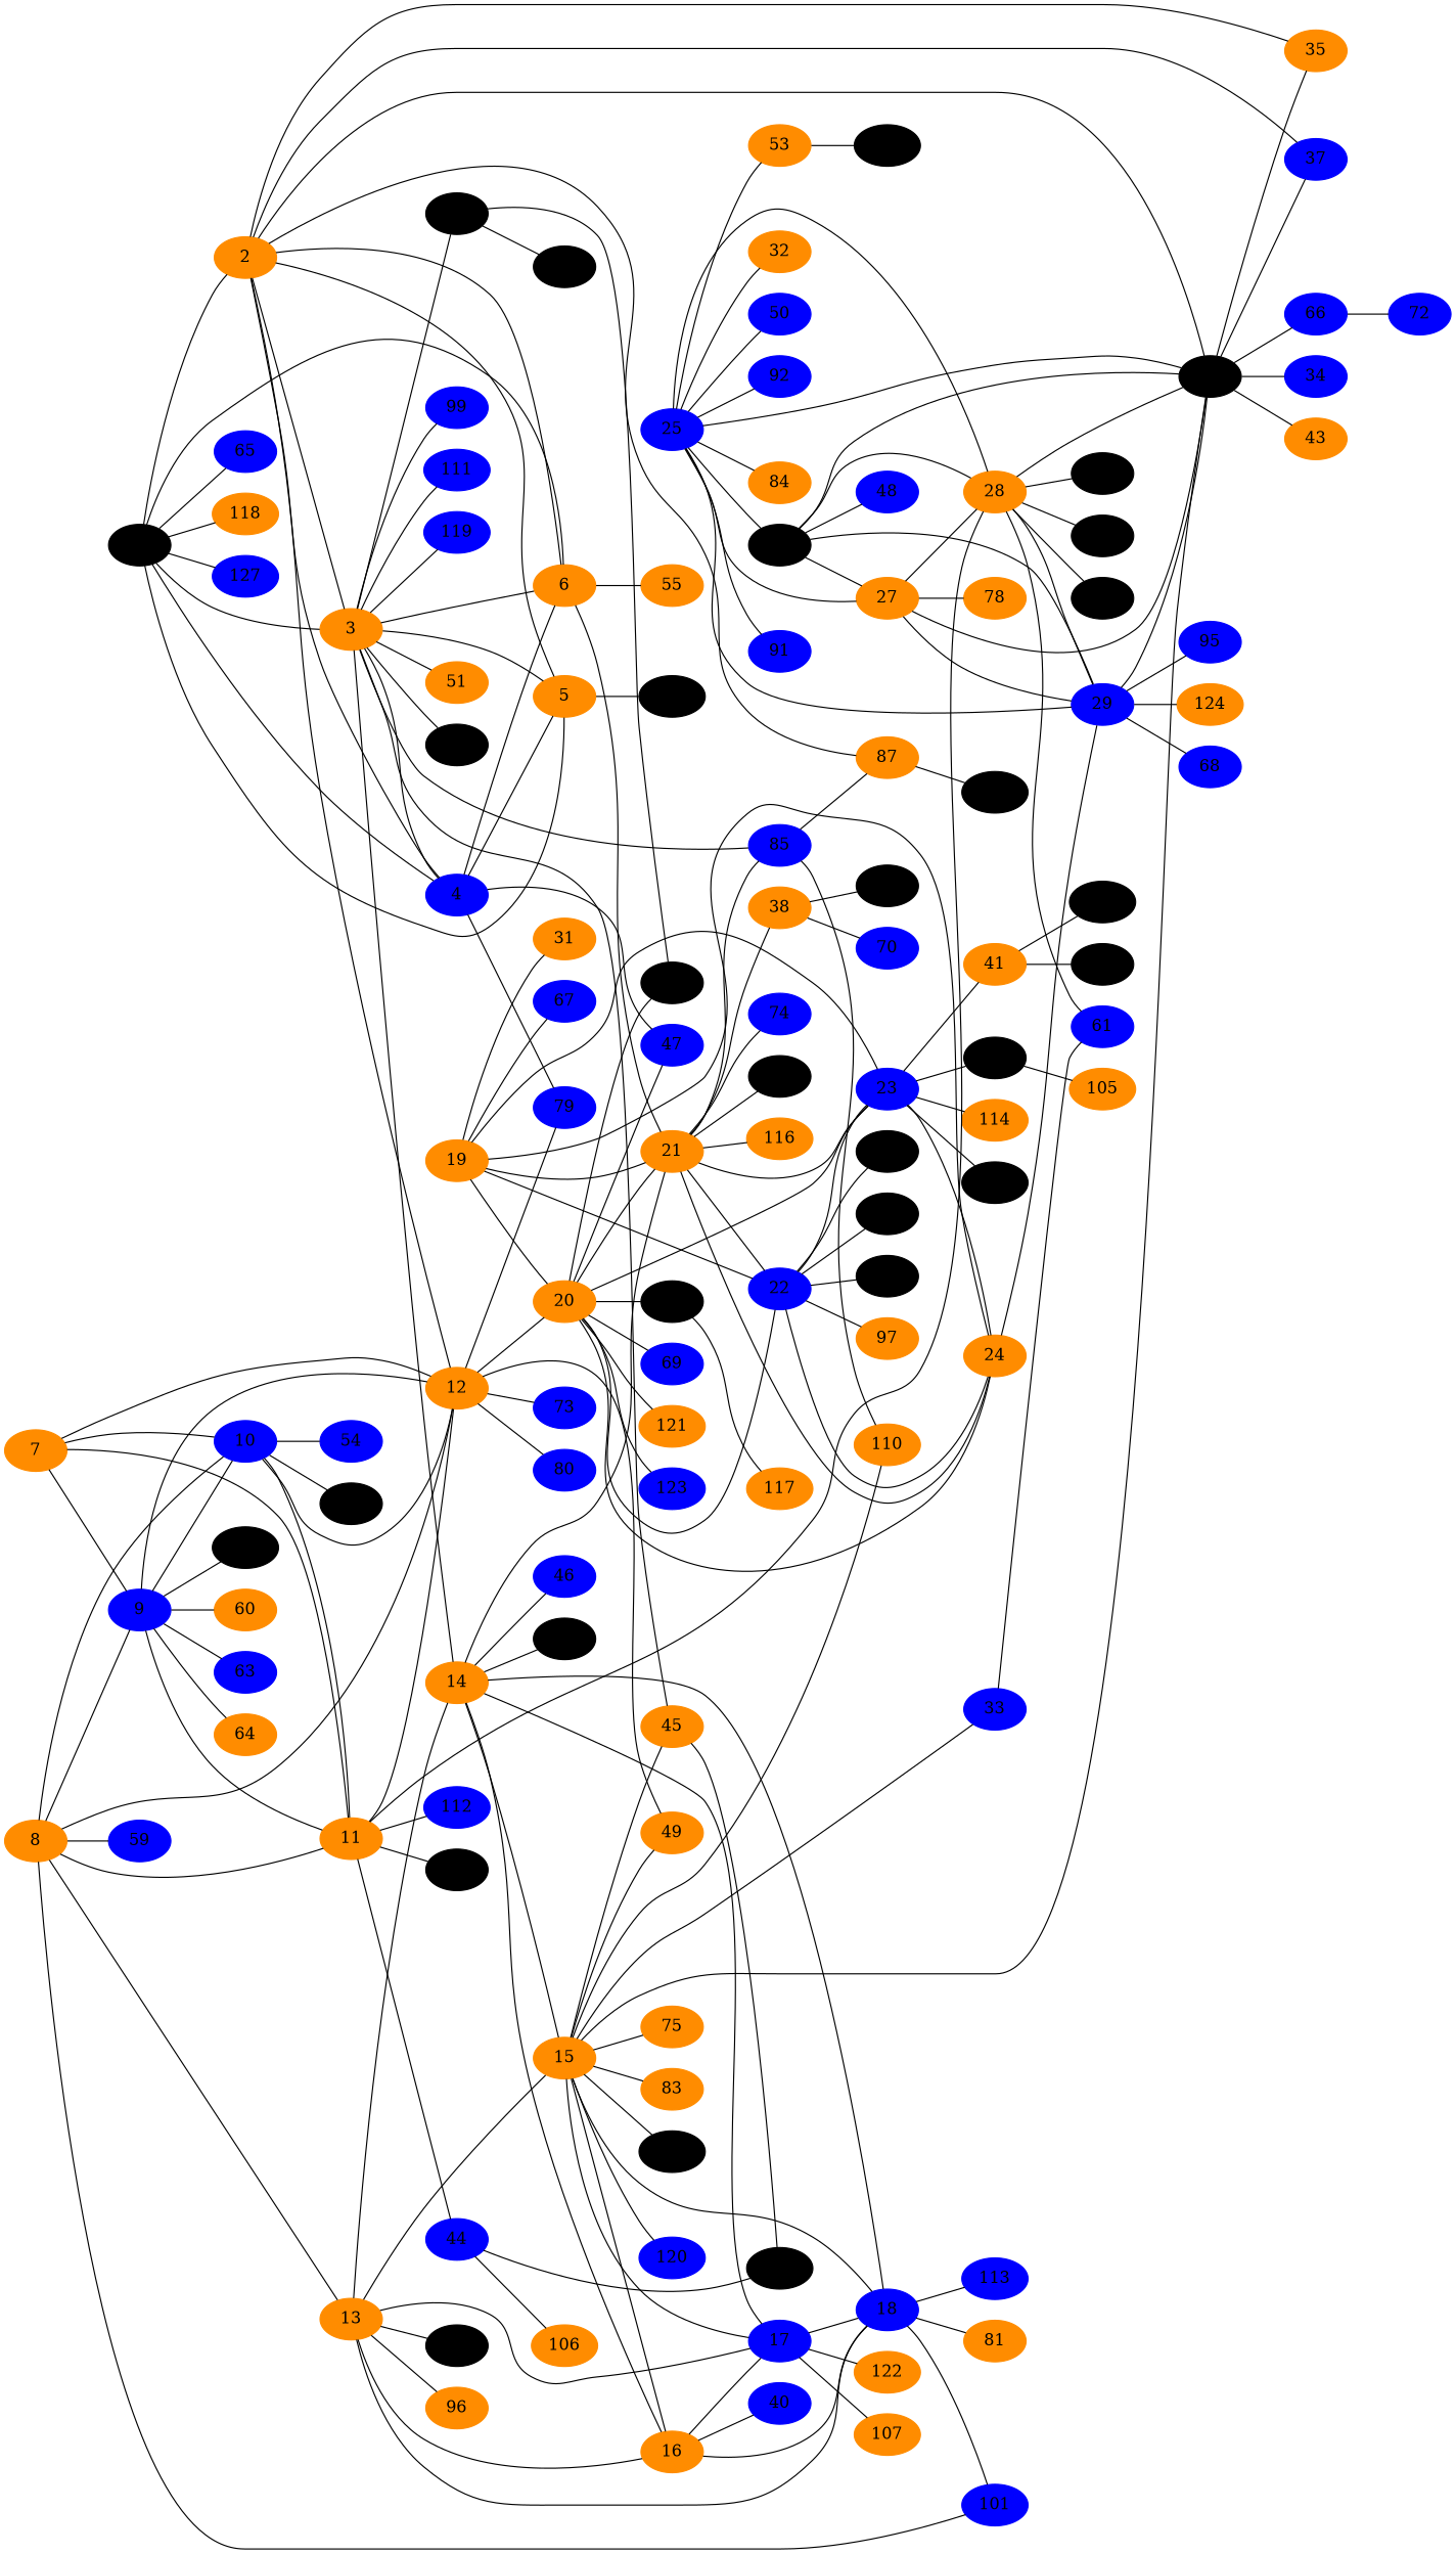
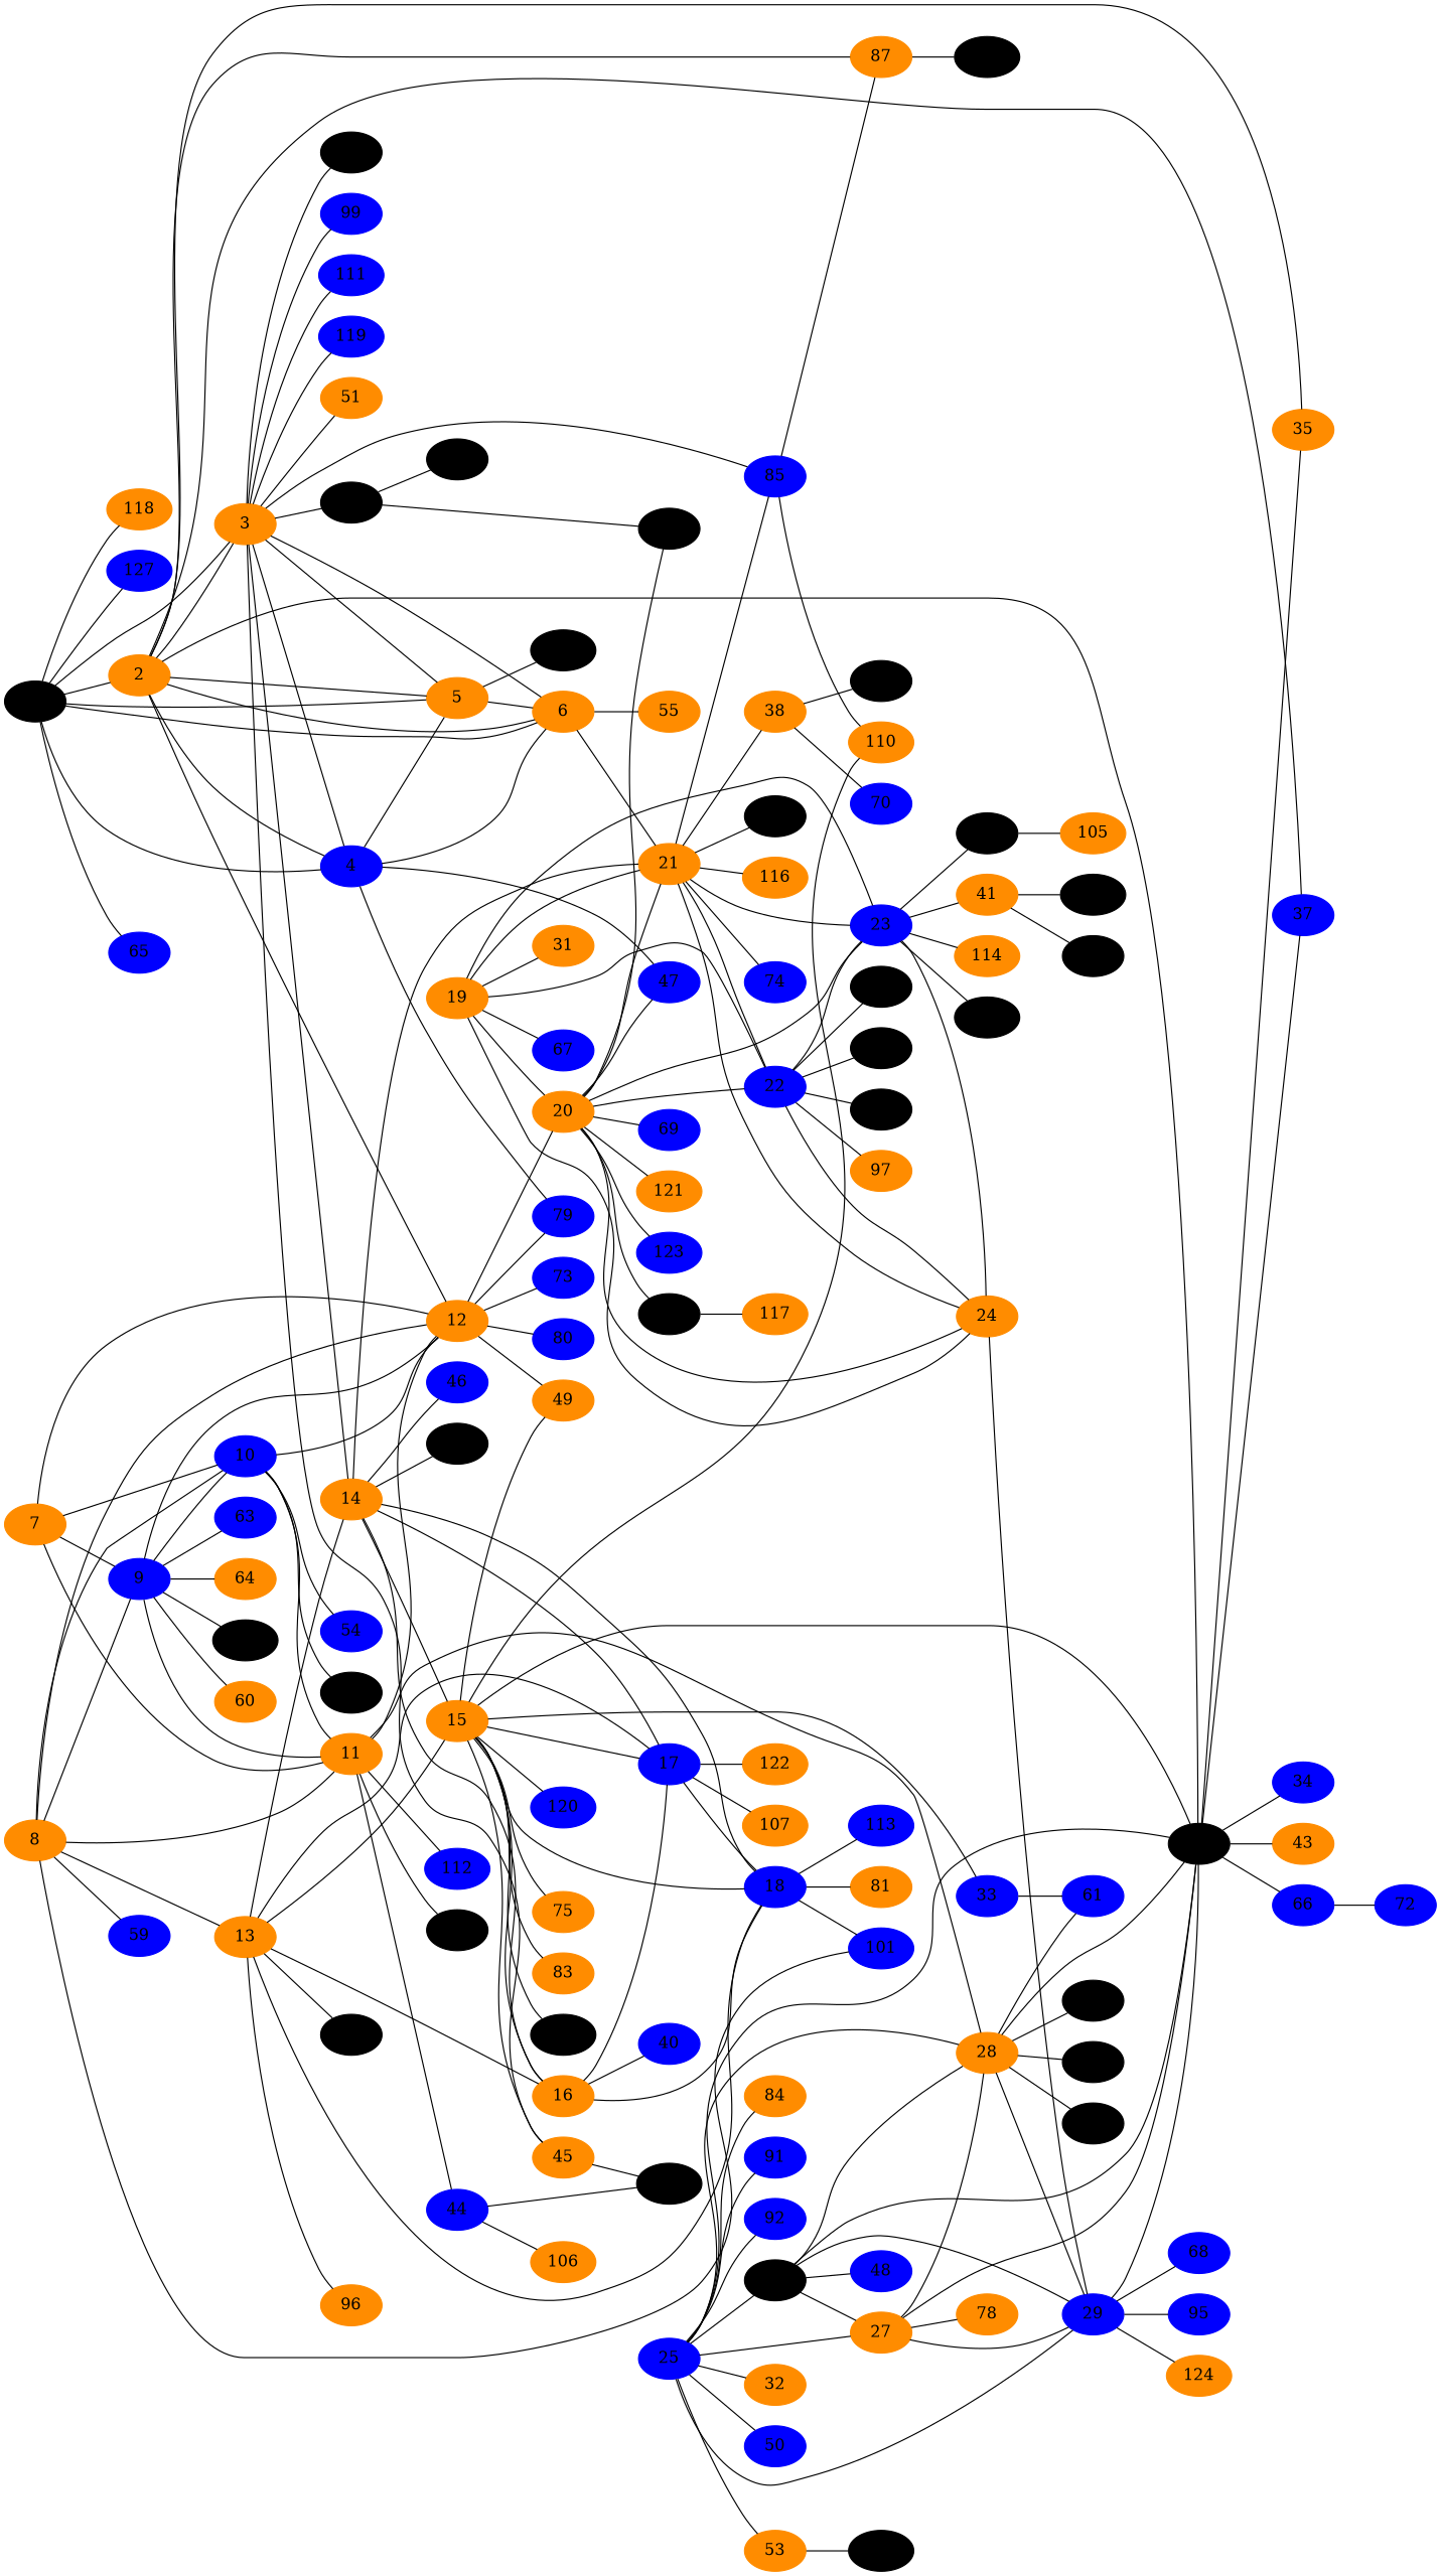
  graph {
    rankdir=LR
    node [color=darkorange style=filled]
    1 [color=black]
    2
    3
    4 [color=blue]
    5
    6
    65 [color=blue]
    118
    127 [color=blue]
    12
    30 [color=black]
    35
    37 [color=blue]
    87
    14
    45
    51
    56 [color=black]
    85 [color=blue]
    89 [color=black]
    99 [color=blue]
    111 [color=blue]
    119 [color=blue]
    47 [color=blue]
    79 [color=blue]
    104 [color=black]
    21
    55
    20
    49
    73 [color=blue]
    80 [color=blue]
    34 [color=blue]
    43
    66 [color=blue]
    103 [color=black]
    15
    16
    17 [color=blue]
    18 [color=blue]
    46 [color=blue]
    93 [color=black]
    100 [color=black]
    58 [color=black]
    90 [color=black]
    110
    22 [color=blue]
    23 [color=blue]
    24
    38
    74 [color=blue]
    98 [color=black]
    116
    7
    9 [color=blue]
    10 [color=blue]
    11
    8
    13
    59 [color=blue]
    101 [color=blue]
    60
    63 [color=blue]
    64
    126 [color=black]
    54 [color=blue]
    76 [color=black]
    28
    44 [color=blue]
    82 [color=black]
    112 [color=blue]
    86 [color=black]
    96
    29 [color=blue]
    42 [color=black]
    61 [color=blue]
    77 [color=black]
    94 [color=black]
    106
    57 [color=black]
    69 [color=blue]
    121
    123 [color=blue]
    33 [color=blue]
    75
    83
    108 [color=black]
    120 [color=blue]
    40 [color=blue]
    107
    122
    81
    113 [color=blue]
    19
    31
    67 [color=blue]
    36 [color=black]
    71 [color=black]
    88 [color=black]
    97
    39 [color=black]
    41
    114
    115 [color=black]
    117
    52 [color=black]
    70 [color=blue]
    105
    62 [color=black]
    109 [color=black]
    68 [color=blue]
    95 [color=blue]
    124
    25 [color=blue]
    26 [color=black]
    27
    32
    50 [color=blue]
    53
    84
    91 [color=blue]
    92 [color=blue]
    48 [color=blue]
    78
    125 [color=black]
    72 [color=blue]
    1 -- 2
    1 -- 3
    1 -- 4
    1 -- 5
    1 -- 6
    1 -- 65
    1 -- 118
    1 -- 127
    2 -- 3
    2 -- 4
    2 -- 5
    2 -- 6
    2 -- 12
    2 -- 30
    2 -- 35
    2 -- 37
    2 -- 87
    3 -- 4
    3 -- 5
    3 -- 6
    3 -- 14
    3 -- 45
    3 -- 51
    3 -- 56
    3 -- 85
    3 -- 89
    3 -- 99
    3 -- 111
    3 -- 119
    4 -- 5
    4 -- 6
    4 -- 47
    4 -- 79
+   5 -- 6
    5 -- 104
    6 -- 21
    6 -- 55
    12 -- 79
    12 -- 20
    12 -- 49
    12 -- 73
    12 -- 80
    30 -- 35
    30 -- 37
    30 -- 34
    30 -- 43
    30 -- 66
    87 -- 103
    14 -- 21
    14 -- 15
    14 -- 16
    14 -- 17
    14 -- 18
    14 -- 46
    14 -- 93
    45 -- 100
    56 -- 58
    56 -- 90
    85 -- 87
    85 -- 110
    21 -- 85
    21 -- 22
    21 -- 23
    21 -- 24
    21 -- 38
    21 -- 74
    21 -- 98
    21 -- 116
    20 -- 47
    20 -- 21
    20 -- 58
    20 -- 22
    20 -- 23
    20 -- 24
    20 -- 57
    20 -- 69
    20 -- 121
    20 -- 123
    66 -- 72
    15 -- 30
    15 -- 45
    15 -- 49
    15 -- 16
    15 -- 17
    15 -- 18
    15 -- 110
    15 -- 33
    15 -- 75
    15 -- 83
    15 -- 108
    15 -- 120
    16 -- 17
    16 -- 18
    16 -- 40
    17 -- 18
    17 -- 107
    17 -- 122
    18 -- 101
    18 -- 81
    18 -- 113
    22 -- 23
    22 -- 24
    22 -- 36
    22 -- 71
    22 -- 88
    22 -- 97
    23 -- 24
    23 -- 39
    23 -- 41
    23 -- 114
    23 -- 115
    24 -- 29
    38 -- 52
    38 -- 70
    7 -- 12
    7 -- 9
    7 -- 10
    7 -- 11
    9 -- 12
    9 -- 10
    9 -- 11
    9 -- 60
    9 -- 63
    9 -- 64
    9 -- 126
    10 -- 12
    10 -- 11
    10 -- 54
    10 -- 76
    11 -- 12
    11 -- 28
    11 -- 44
    11 -- 82
    11 -- 112
    8 -- 12
    8 -- 9
    8 -- 10
    8 -- 11
    8 -- 13
    8 -- 59
    8 -- 101
    13 -- 14
    13 -- 15
    13 -- 16
    13 -- 17
    13 -- 18
    13 -- 86
    13 -- 96
    28 -- 30
    28 -- 29
    28 -- 42
    28 -- 61
    28 -- 77
    28 -- 94
    44 -- 100
    44 -- 106
    29 -- 30
    29 -- 68
    29 -- 95
    29 -- 124
    57 -- 117
    33 -- 61
    19 -- 21
    19 -- 20
    19 -- 22
    19 -- 23
    19 -- 24
    19 -- 31
    19 -- 67
    39 -- 105
    41 -- 62
    41 -- 109
    25 -- 30
    25 -- 28
    25 -- 29
    25 -- 26
    25 -- 27
    25 -- 32
    25 -- 50
    25 -- 53
    25 -- 84
    25 -- 91
    25 -- 92
    26 -- 30
    26 -- 28
    26 -- 29
    26 -- 27
    26 -- 48
    27 -- 30
    27 -- 28
    27 -- 29
    27 -- 78
    53 -- 125
  }
